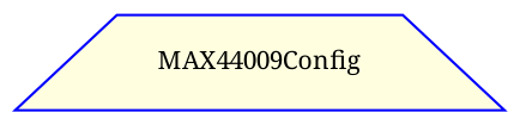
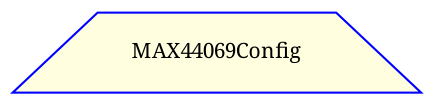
  digraph {
    rankdir=LR
    fontname="Noto Serif"
-   n1 [color=blue fillcolor=lightyellow fontname="Noto Serif" fontsize=10 height=0.2 label=MAX44009Config shape=trapezium style=filled width=0.4]
+   n1 [color=blue fillcolor=lightyellow fontname="Noto Serif" fontsize=10 height=0.2 label=MAX44069Config shape=trapezium style=filled width=0.4]
  }
